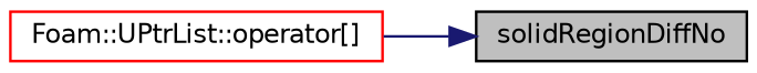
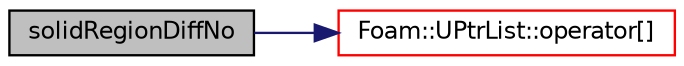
  digraph {
    rankdir=LR
    node [fontname=Helvetica fontsize=10 shape=record]
    n1 [color=black fillcolor=grey75 fontcolor=black height=0.2 label=solidRegionDiffNo style=filled width=0.4]
    n2 [color=red height=0.2 label="Foam::UPtrList::operator[]" width=0.4]
-   n2 -> n1 [color=midnightblue fontname=Helvetica fontsize=10 labelfontname=Helvetica labelfontsize=10 style=solid]
+   n1 -> n2 [color=midnightblue fontname=Helvetica fontsize=10 labelfontname=Helvetica labelfontsize=10 style=solid]
  }
